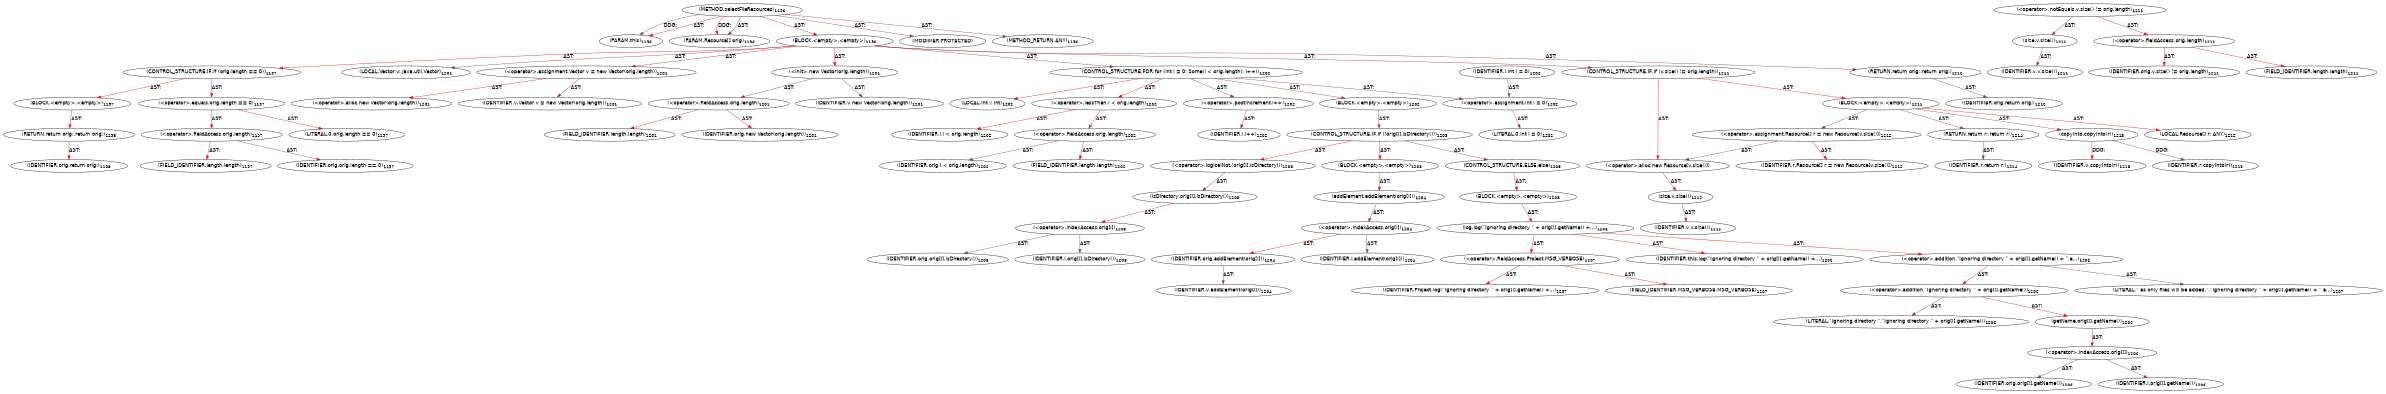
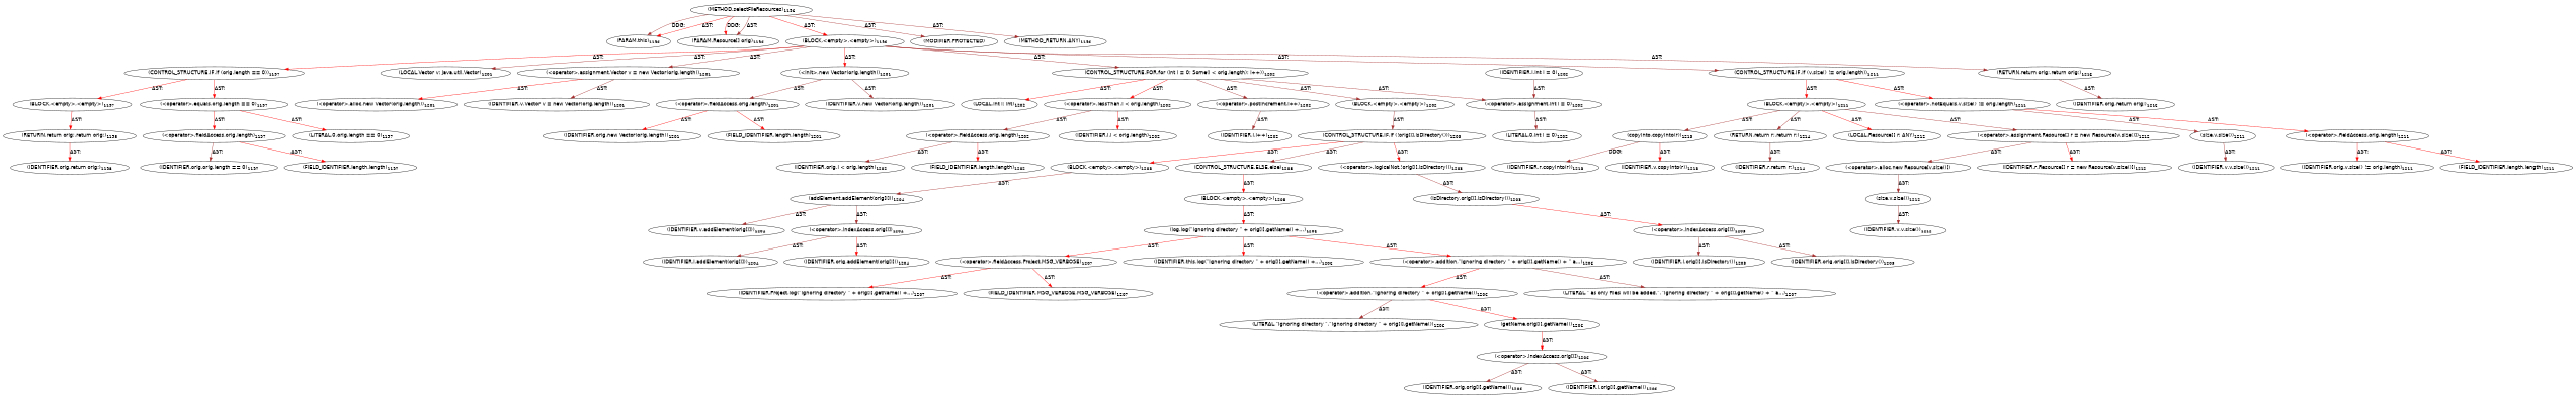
  digraph {
    fontname="DejaVu Sans"
    node [fontname="DejaVu Sans"]
    edge [color=brown fontname="DejaVu Sans"]
    n1 [label=<(METHOD,selectFileResources)<SUB>1196</SUB>>]
    n2 [label=<(PARAM,this)<SUB>1196</SUB>>]
    n3 [label=<(PARAM,Resource[] orig)<SUB>1196</SUB>>]
    n4 [label=<(BLOCK,&lt;empty&gt;,&lt;empty&gt;)<SUB>1196</SUB>>]
    n5 [label=<(MODIFIER,PROTECTED)>]
    n6 [label=<(METHOD_RETURN,ANY)<SUB>1196</SUB>>]
    n7 [label=<(CONTROL_STRUCTURE,IF,if (orig.length == 0))<SUB>1197</SUB>>]
    n8 [label=<(LOCAL,Vector v: java.util.Vector)<SUB>1201</SUB>>]
    n9 [label=<(&lt;operator&gt;.assignment,Vector v = new Vector(orig.length))<SUB>1201</SUB>>]
    n10 [label=<(&lt;init&gt;,new Vector(orig.length))<SUB>1201</SUB>>]
    n11 [label=<(CONTROL_STRUCTURE,FOR,for (int i = 0; Some(i &lt; orig.length); i++))<SUB>1202</SUB>>]
    n12 [label=<(CONTROL_STRUCTURE,IF,if (v.size() != orig.length))<SUB>1211</SUB>>]
    n13 [label=<(RETURN,return orig;,return orig;)<SUB>1216</SUB>>]
    n14 [label=<(&lt;operator&gt;.equals,orig.length == 0)<SUB>1197</SUB>>]
    n15 [label=<(BLOCK,&lt;empty&gt;,&lt;empty&gt;)<SUB>1197</SUB>>]
    n16 [label=<(IDENTIFIER,v,Vector v = new Vector(orig.length))<SUB>1201</SUB>>]
    n17 [label=<(&lt;operator&gt;.alloc,new Vector(orig.length))<SUB>1201</SUB>>]
    n18 [label=<(IDENTIFIER,v,new Vector(orig.length))<SUB>1201</SUB>>]
    n19 [label=<(&lt;operator&gt;.fieldAccess,orig.length)<SUB>1201</SUB>>]
    n20 [label=<(LOCAL,int i: int)<SUB>1202</SUB>>]
    n21 [label=<(&lt;operator&gt;.assignment,int i = 0)<SUB>1202</SUB>>]
    n22 [label=<(&lt;operator&gt;.lessThan,i &lt; orig.length)<SUB>1202</SUB>>]
    n23 [label=<(&lt;operator&gt;.postIncrement,i++)<SUB>1202</SUB>>]
    n24 [label=<(BLOCK,&lt;empty&gt;,&lt;empty&gt;)<SUB>1202</SUB>>]
    n25 [label=<(&lt;operator&gt;.notEquals,v.size() != orig.length)<SUB>1211</SUB>>]
    n26 [label=<(BLOCK,&lt;empty&gt;,&lt;empty&gt;)<SUB>1211</SUB>>]
    n27 [label=<(IDENTIFIER,orig,return orig;)<SUB>1216</SUB>>]
    n28 [label=<(&lt;operator&gt;.fieldAccess,orig.length)<SUB>1197</SUB>>]
    n29 [label=<(LITERAL,0,orig.length == 0)<SUB>1197</SUB>>]
    n30 [label=<(RETURN,return orig;,return orig;)<SUB>1198</SUB>>]
    n31 [label=<(IDENTIFIER,orig,orig.length == 0)<SUB>1197</SUB>>]
    n32 [label=<(FIELD_IDENTIFIER,length,length)<SUB>1197</SUB>>]
    n33 [label=<(IDENTIFIER,orig,return orig;)<SUB>1198</SUB>>]
    n34 [label=<(IDENTIFIER,orig,new Vector(orig.length))<SUB>1201</SUB>>]
    n35 [label=<(FIELD_IDENTIFIER,length,length)<SUB>1201</SUB>>]
    n36 [label=<(LITERAL,0,int i = 0)<SUB>1202</SUB>>]
    n37 [label=<(IDENTIFIER,i,i &lt; orig.length)<SUB>1202</SUB>>]
    n38 [label=<(&lt;operator&gt;.fieldAccess,orig.length)<SUB>1202</SUB>>]
    n39 [label=<(IDENTIFIER,i,i++)<SUB>1202</SUB>>]
    n40 [label=<(CONTROL_STRUCTURE,IF,if (!orig[i].isDirectory()))<SUB>1203</SUB>>]
    n41 [label=<(IDENTIFIER,i,int i = 0)<SUB>1202</SUB>>]
    n42 [label=<(IDENTIFIER,orig,i &lt; orig.length)<SUB>1202</SUB>>]
    n43 [label=<(FIELD_IDENTIFIER,length,length)<SUB>1202</SUB>>]
    n44 [label=<(&lt;operator&gt;.logicalNot,!orig[i].isDirectory())<SUB>1203</SUB>>]
    n45 [label=<(BLOCK,&lt;empty&gt;,&lt;empty&gt;)<SUB>1203</SUB>>]
    n46 [label=<(CONTROL_STRUCTURE,ELSE,else)<SUB>1205</SUB>>]
    n47 [label=<(isDirectory,orig[i].isDirectory())<SUB>1203</SUB>>]
    n48 [label=<(addElement,addElement(orig[i]))<SUB>1204</SUB>>]
    n49 [label=<(BLOCK,&lt;empty&gt;,&lt;empty&gt;)<SUB>1205</SUB>>]
    n50 [label=<(&lt;operator&gt;.indexAccess,orig[i])<SUB>1203</SUB>>]
    n51 [label=<(IDENTIFIER,orig,orig[i].isDirectory())<SUB>1203</SUB>>]
    n52 [label=<(IDENTIFIER,i,orig[i].isDirectory())<SUB>1203</SUB>>]
    n53 [label=<(IDENTIFIER,v,addElement(orig[i]))<SUB>1204</SUB>>]
    n54 [label=<(&lt;operator&gt;.indexAccess,orig[i])<SUB>1204</SUB>>]
    n55 [label=<(IDENTIFIER,orig,addElement(orig[i]))<SUB>1204</SUB>>]
    n56 [label=<(IDENTIFIER,i,addElement(orig[i]))<SUB>1204</SUB>>]
    n57 [label=<(log,log(&quot;Ignoring directory &quot; + orig[i].getName() +...)<SUB>1206</SUB>>]
    n58 [label=<(IDENTIFIER,this,log(&quot;Ignoring directory &quot; + orig[i].getName() +...)<SUB>1206</SUB>>]
    n59 [label=<(&lt;operator&gt;.addition,&quot;Ignoring directory &quot; + orig[i].getName() + &quot; a...)<SUB>1206</SUB>>]
    n60 [label=<(&lt;operator&gt;.fieldAccess,Project.MSG_VERBOSE)<SUB>1207</SUB>>]
    n61 [label=<(&lt;operator&gt;.addition,&quot;Ignoring directory &quot; + orig[i].getName())<SUB>1206</SUB>>]
    n62 [label=<(LITERAL,&quot; as only files will be added.&quot;,&quot;Ignoring directory &quot; + orig[i].getName() + &quot; a...)<SUB>1207</SUB>>]
    n63 [label=<(IDENTIFIER,Project,log(&quot;Ignoring directory &quot; + orig[i].getName() +...)<SUB>1207</SUB>>]
    n64 [label=<(FIELD_IDENTIFIER,MSG_VERBOSE,MSG_VERBOSE)<SUB>1207</SUB>>]
    n65 [label=<(LITERAL,&quot;Ignoring directory &quot;,&quot;Ignoring directory &quot; + orig[i].getName())<SUB>1206</SUB>>]
    n66 [label=<(getName,orig[i].getName())<SUB>1206</SUB>>]
    n67 [label=<(&lt;operator&gt;.indexAccess,orig[i])<SUB>1206</SUB>>]
    n68 [label=<(IDENTIFIER,orig,orig[i].getName())<SUB>1206</SUB>>]
    n69 [label=<(IDENTIFIER,i,orig[i].getName())<SUB>1206</SUB>>]
    n70 [label=<(size,v.size())<SUB>1211</SUB>>]
    n71 [label=<(&lt;operator&gt;.fieldAccess,orig.length)<SUB>1211</SUB>>]
    n72 [label=<(LOCAL,Resource[] r: ANY)<SUB>1212</SUB>>]
    n73 [label=<(&lt;operator&gt;.assignment,Resource[] r = new Resource[v.size()])<SUB>1212</SUB>>]
    n74 [label=<(copyInto,copyInto(r))<SUB>1213</SUB>>]
    n75 [label=<(RETURN,return r;,return r;)<SUB>1214</SUB>>]
    n76 [label=<(IDENTIFIER,v,v.size())<SUB>1211</SUB>>]
    n77 [label=<(IDENTIFIER,orig,v.size() != orig.length)<SUB>1211</SUB>>]
    n78 [label=<(FIELD_IDENTIFIER,length,length)<SUB>1211</SUB>>]
    n79 [label=<(IDENTIFIER,r,Resource[] r = new Resource[v.size()])<SUB>1212</SUB>>]
    n80 [label=<(&lt;operator&gt;.alloc,new Resource[v.size()])>]
    n81 [label=<(IDENTIFIER,v,copyInto(r))<SUB>1213</SUB>>]
    n82 [label=<(IDENTIFIER,r,copyInto(r))<SUB>1213</SUB>>]
    n83 [label=<(IDENTIFIER,r,return r;)<SUB>1214</SUB>>]
    n84 [label=<(size,v.size())<SUB>1212</SUB>>]
    n85 [label=<(IDENTIFIER,v,v.size())<SUB>1212</SUB>>]
    n1 -> n2 [color=red label="AST: "]
    n1 -> n2 [label="DDG: "]
    n1 -> n3 [label="AST: "]
    n1 -> n3 [color=red label="DDG: "]
    n1 -> n4 [color=red label="AST: "]
    n1 -> n5 [label="AST: "]
    n1 -> n6 [label="AST: "]
    n4 -> n7 [color=red label="AST: "]
    n4 -> n8 [label="AST: "]
    n4 -> n9 [label="AST: "]
    n4 -> n10 [color=red label="AST: "]
    n4 -> n11 [label="AST: "]
    n4 -> n12 [label="AST: "]
    n4 -> n13 [label="AST: "]
    n7 -> n14 [color=red label="AST: "]
    n7 -> n15 [color=red label="AST: "]
    n9 -> n16 [label="AST: "]
    n9 -> n17 [color=red label="AST: "]
    n10 -> n18 [label="AST: "]
    n10 -> n19 [label="AST: "]
    n11 -> n20 [color=red label="AST: "]
    n11 -> n21 [label="AST: "]
    n11 -> n22 [color=red label="AST: "]
    n11 -> n23 [label="AST: "]
    n11 -> n24 [label="AST: "]
-   n12 -> n80 [color=red label="AST: "]
+   n12 -> n25 [color=red label="AST: "]
    n12 -> n26 [color=red label="AST: "]
    n13 -> n27 [label="AST: "]
    n14 -> n28 [color=red label="AST: "]
    n14 -> n29 [color=red label="AST: "]
    n15 -> n30 [color=red label="AST: "]
    n19 -> n34 [color=red label="AST: "]
    n19 -> n35 [color=red label="AST: "]
    n21 -> n36 [label="AST: "]
    n22 -> n37 [color=red label="AST: "]
    n22 -> n38 [label="AST: "]
    n23 -> n39 [label="AST: "]
    n24 -> n40 [label="AST: "]
    n25 -> n70 [label="AST: "]
    n25 -> n71 [color=red label="AST: "]
    n26 -> n72 [color=red label="AST: "]
    n26 -> n73 [label="AST: "]
    n26 -> n74 [label="AST: "]
    n26 -> n75 [label="AST: "]
    n28 -> n31 [label="AST: "]
    n28 -> n32 [color=red label="AST: "]
    n30 -> n33 [color=red label="AST: "]
    n38 -> n42 [label="AST: "]
    n38 -> n43 [color=red label="AST: "]
    n40 -> n44 [color=red label="AST: "]
    n40 -> n45 [color=red label="AST: "]
    n40 -> n46 [label="AST: "]
    n41 -> n21 [label="AST: "]
    n44 -> n47 [label="AST: "]
    n45 -> n48 [label="AST: "]
    n46 -> n49 [color=red label="AST: "]
    n47 -> n50 [color=red label="AST: "]
-   n55 -> n53 [label="AST: "]
+   n48 -> n53 [label="AST: "]
    n48 -> n54 [label="AST: "]
    n49 -> n57 [color=red label="AST: "]
    n50 -> n51 [label="AST: "]
    n50 -> n52 [label="AST: "]
    n54 -> n55 [color=red label="AST: "]
    n54 -> n56 [label="AST: "]
    n57 -> n58 [color=red label="AST: "]
    n57 -> n59 [color=red label="AST: "]
    n57 -> n60 [color=red label="AST: "]
    n59 -> n61 [color=red label="AST: "]
    n59 -> n62 [label="AST: "]
    n60 -> n63 [color=red label="AST: "]
    n60 -> n64 [color=red label="AST: "]
    n61 -> n65 [label="AST: "]
    n61 -> n66 [color=red label="AST: "]
    n66 -> n67 [color=red label="AST: "]
    n67 -> n68 [label="AST: "]
    n67 -> n69 [label="AST: "]
    n70 -> n76 [label="AST: "]
    n71 -> n77 [color=red label="AST: "]
    n71 -> n78 [color=red label="AST: "]
    n73 -> n79 [color=red label="AST: "]
    n73 -> n80 [label="AST: "]
-   n74 -> n81 [color=red label="DDG: "]
+   n74 -> n81 [color=red label="AST: "]
    n74 -> n82 [label="DDG: "]
    n75 -> n83 [label="AST: "]
    n80 -> n84 [label="AST: "]
    n84 -> n85 [label="AST: "]
  }
